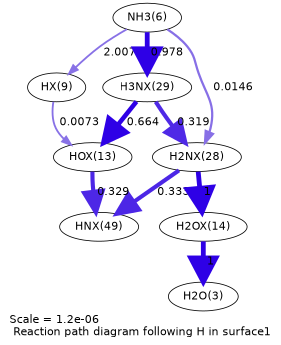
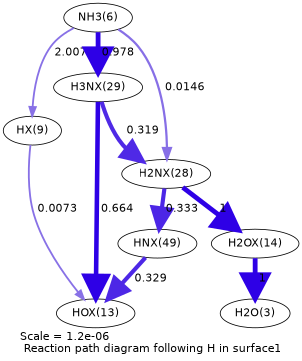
  digraph {
    fontname=Helvetica
    label="Scale = 1.2e-06\l Reaction path diagram following H in surface1"
    node [fontname=Helvetica]
    edge [arrowsize=1.14 color="0.7, 0.507, 0.9" fontname=Helvetica penwidth=2.29]
    n1 [label="NH3(6)"]
    n2 [label="HX(9)"]
    n3 [label="H2NX(28)"]
    n4 [label="H3NX(29)"]
    n5 [label="HOX(13)"]
    n6 [label="HNX(49)"]
    n7 [label="H2OX(14)"]
    n8 [label="H2O(3)"]
    n1 -> n2 [label=" 2.0073"]
    n1 -> n3 [arrowsize=1.4 color="0.7, 0.515, 0.9" label=" 0.0146" penwidth=2.81]
    n1 -> n4 [arrowsize=2.99 color="0.7, 1.48, 0.9" label=" 0.978" penwidth=5.98]
    n2 -> n5 [label=" 0.0073"]
    n3 -> n6 [arrowsize=2.59 color="0.7, 0.833, 0.9" label=" 0.333" penwidth=5.17]
    n3 -> n7 [arrowsize=3 color="0.7, 1.5, 0.9" label=" 1" penwidth=6]
    n4 -> n3 [arrowsize=2.57 color="0.7, 0.819, 0.9" label=" 0.319" penwidth=5.14]
    n4 -> n5 [arrowsize=2.85 color="0.7, 1.16, 0.9" label=" 0.664" penwidth=5.69]
-   n5 -> n6 [arrowsize=2.58 color="0.7, 0.829, 0.9" label=" 0.329" penwidth=5.16]
+   n6 -> n5 [arrowsize=2.58 color="0.7, 0.829, 0.9" label=" 0.329" penwidth=5.16]
    n7 -> n8 [arrowsize=3 color="0.7, 1.5, 0.9" label=" 1" penwidth=6]
  }
